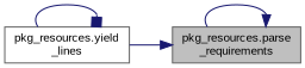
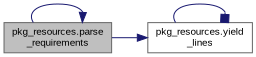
  digraph {
    rankdir=LR
    fontname="Liberation Sans"
    node [color=gray40 fontname="Liberation Sans" fontsize=10 shape=record style=filled]
    edge [color=midnightblue fontname="Liberation Sans" fontsize=10 labelfontname=Helvetica labelfontsize=10 style=solid arrowhead=normal]
    n1 [fillcolor=grey75 fontcolor=black height=0.2 label="pkg_resources.parse\l_requirements" width=0.4]
    n2 [fillcolor=white height=0.2 label="pkg_resources.yield\l_lines" width=0.4]
    n1 -> n1
-   n2 -> n1
+   n1 -> n2
    n2 -> n2 [arrowhead=box]
  }
